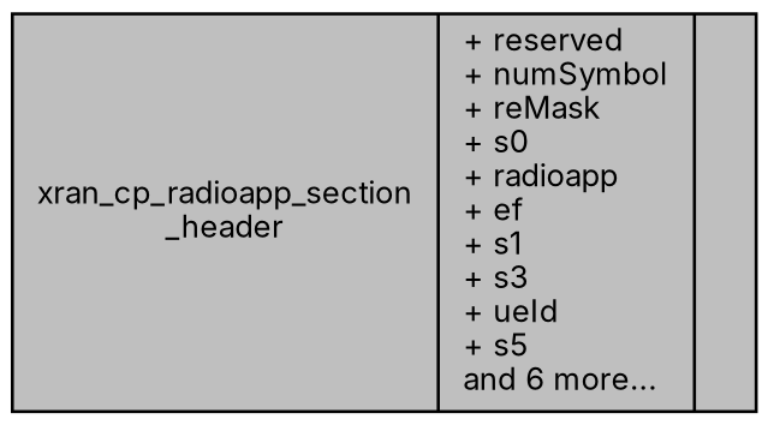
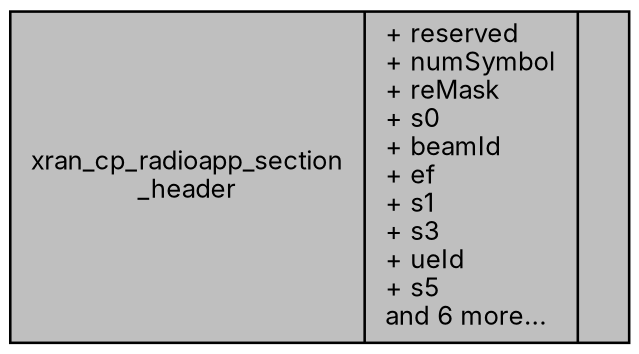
  digraph {
    rankdir=LR
    fontname=Inter
-   n1 [color=black fillcolor=grey75 fontcolor=black fontname=Inter fontsize=10 height=0.2 label="{xran_cp_radioapp_section\l_header\n|+ reserved\l+ numSymbol\l+ reMask\l+ s0\l+ radioapp\l+ ef\l+ s1\l+ s3\l+ ueId\l+ s5\land 6 more...\l|}" shape=record style=filled width=0.4]
+   n1 [color=black fillcolor=grey75 fontcolor=black fontname=Inter fontsize=10 height=0.2 label="{xran_cp_radioapp_section\l_header\n|+ reserved\l+ numSymbol\l+ reMask\l+ s0\l+ beamId\l+ ef\l+ s1\l+ s3\l+ ueId\l+ s5\land 6 more...\l|}" shape=record style=filled width=0.4]
  }
